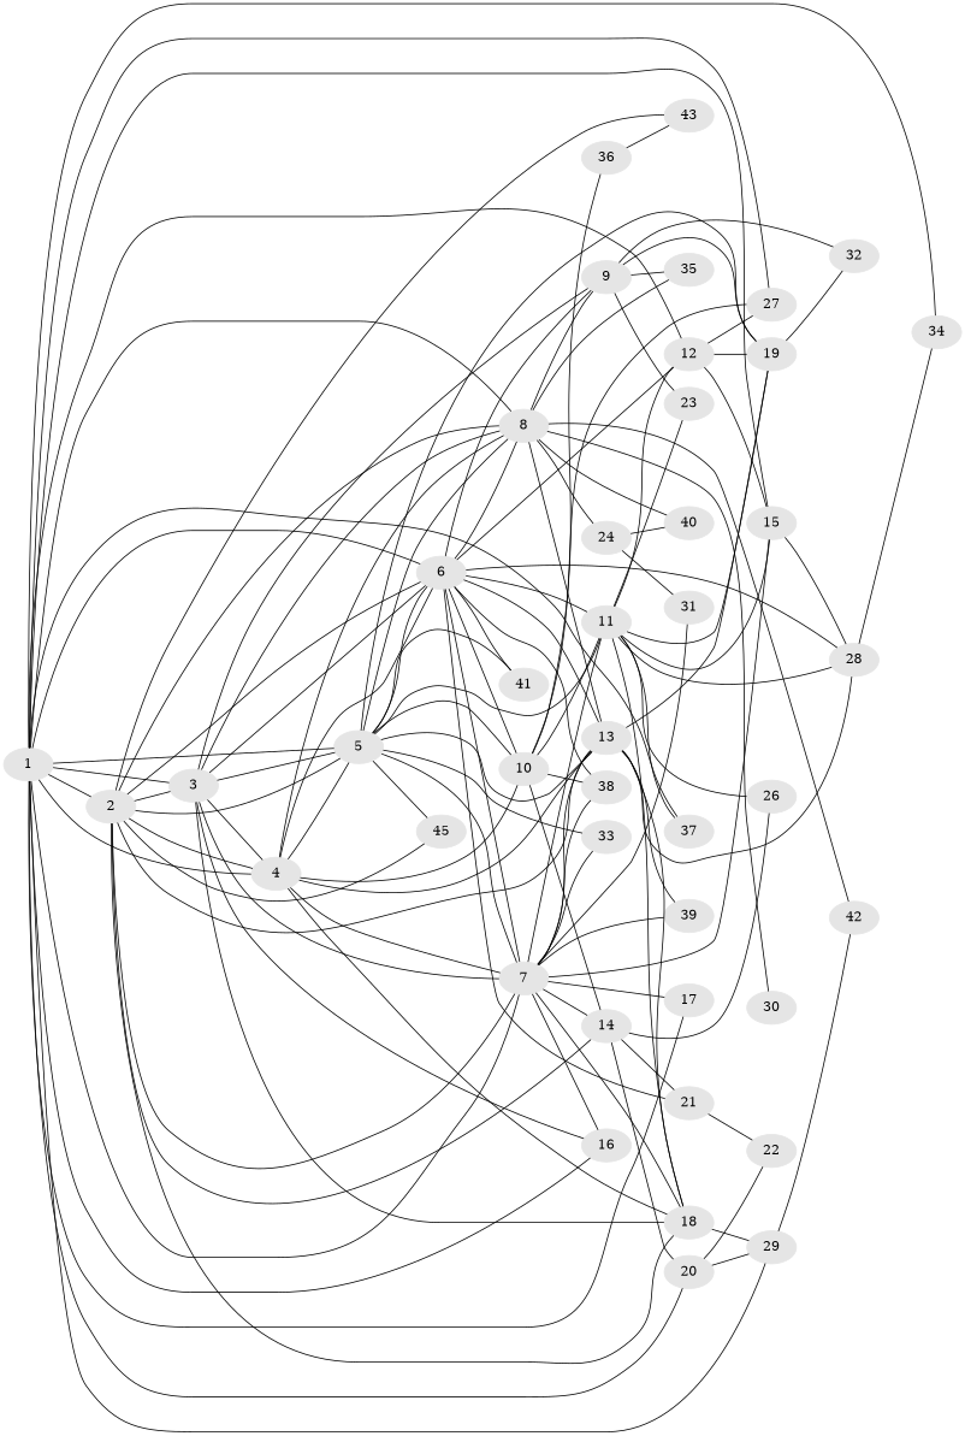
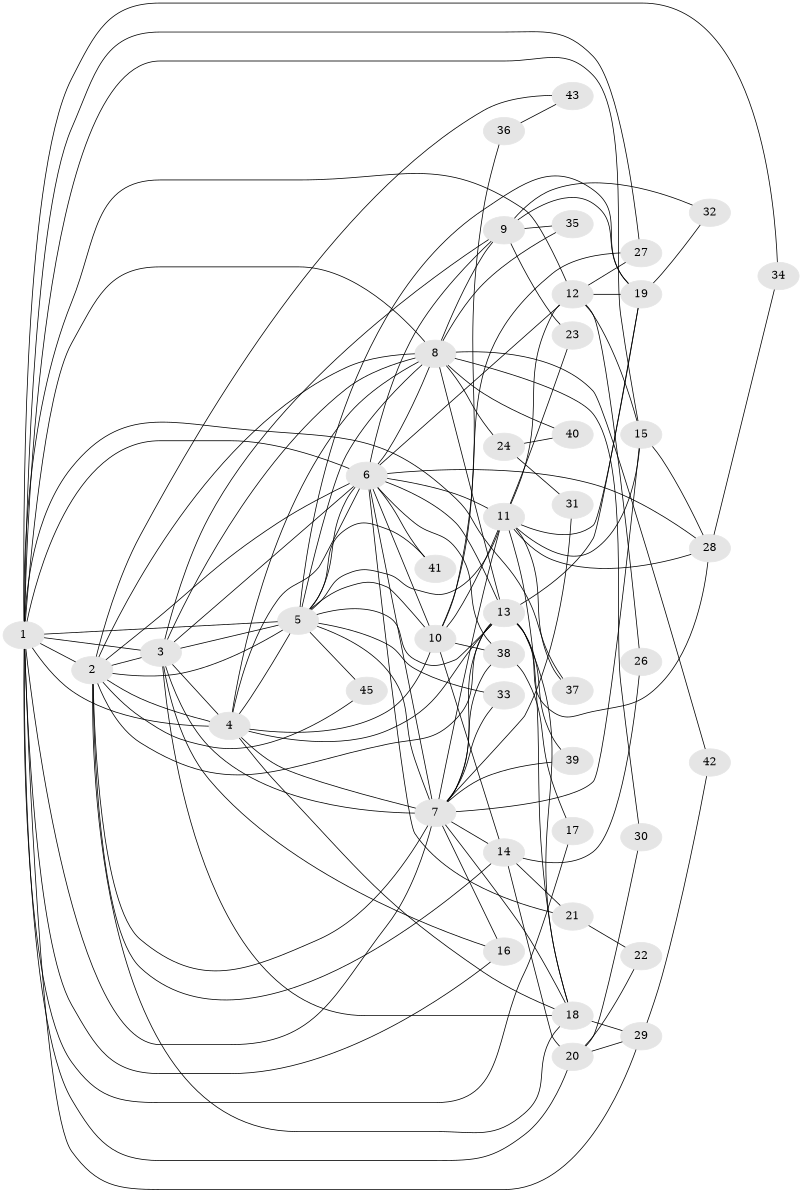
  graph {
    rankdir=LR
    node [color=gray90 style=filled]
    edge [weight=1.0]
    1
    2
    3
    4
    5
    6
    7
    8
    12
    15
    16
    17
    20
    27
    34
    37
    29
    13
    14
    18
    43
    45
    9
    10
    11
    19
    33
    41
    21
    28
    38
    31
    39
    24
    30
    35
    40
    42
    26
    22
    23
    32
    36
    1 -- 2 [weight=2.0]
    1 -- 3 [weight=3.0]
    1 -- 4 [weight=2.0]
    1 -- 5 [weight=2.0]
    1 -- 6 [weight=4.0]
    1 -- 7 [weight=3.0]
    1 -- 8 [weight=2.0]
    1 -- 12
    1 -- 15
    1 -- 16
    1 -- 17
    1 -- 20
    1 -- 27
    1 -- 34
    1 -- 37
    1 -- 29
    2 -- 3
    2 -- 4
    2 -- 5
    2 -- 6 [weight=3.0]
    2 -- 7
    2 -- 8 [weight=2.0]
    2 -- 13
    2 -- 14
    2 -- 18 [weight=2.0]
    2 -- 43
    2 -- 45
    3 -- 4
    3 -- 5
    3 -- 6 [weight=2.0]
    3 -- 7
    3 -- 8
    3 -- 16
    3 -- 18 [weight=7.0]
    3 -- 9
    4 -- 5
    4 -- 6 [weight=3.0]
    4 -- 7
    4 -- 8
    4 -- 13 [weight=2.0]
    4 -- 18
    4 -- 10 [weight=6.0]
    5 -- 6 [weight=3.0]
    5 -- 7
    5 -- 8
    5 -- 13 [weight=2.0]
    5 -- 45
    5 -- 10
    5 -- 11
    5 -- 19
    5 -- 33
    5 -- 41
    6 -- 7 [weight=2.0]
    6 -- 8 [weight=2.0]
    6 -- 12
    6 -- 13
    6 -- 9 [weight=2.0]
    6 -- 10
    6 -- 11 [weight=6.0]
    6 -- 41
    6 -- 21
    6 -- 28
    6 -- 38
    7 -- 15
    7 -- 16
-   7 -- 17
+   38 -- 17
    7 -- 13
    7 -- 14
    7 -- 18
    7 -- 11 [weight=2.0]
    7 -- 33
    7 -- 38
    7 -- 31
    7 -- 39
    8 -- 13 [weight=2.0]
    8 -- 9
    8 -- 24
    8 -- 30
    8 -- 35
    8 -- 40
    8 -- 42
    12 -- 15
    12 -- 27
    12 -- 19 [weight=2.0]
-   11 -- 26
+   12 -- 26
    15 -- 28
    20 -- 29
+   20 -- 30
    20 -- 22
    29 -- 42
    13 -- 18
    13 -- 19
    13 -- 28 [weight=2.0]
    13 -- 39
    14 -- 20
    14 -- 21
    14 -- 26
    18 -- 29
    9 -- 19
    9 -- 35
    9 -- 23
    9 -- 32
    10 -- 27
    10 -- 14
    10 -- 11
    10 -- 38
    10 -- 36
    11 -- 12
    11 -- 15
    11 -- 37
    11 -- 18
    11 -- 19
    11 -- 28
    11 -- 23
    19 -- 32
    21 -- 22
    28 -- 34
    24 -- 31
    24 -- 40
    36 -- 43
  }
